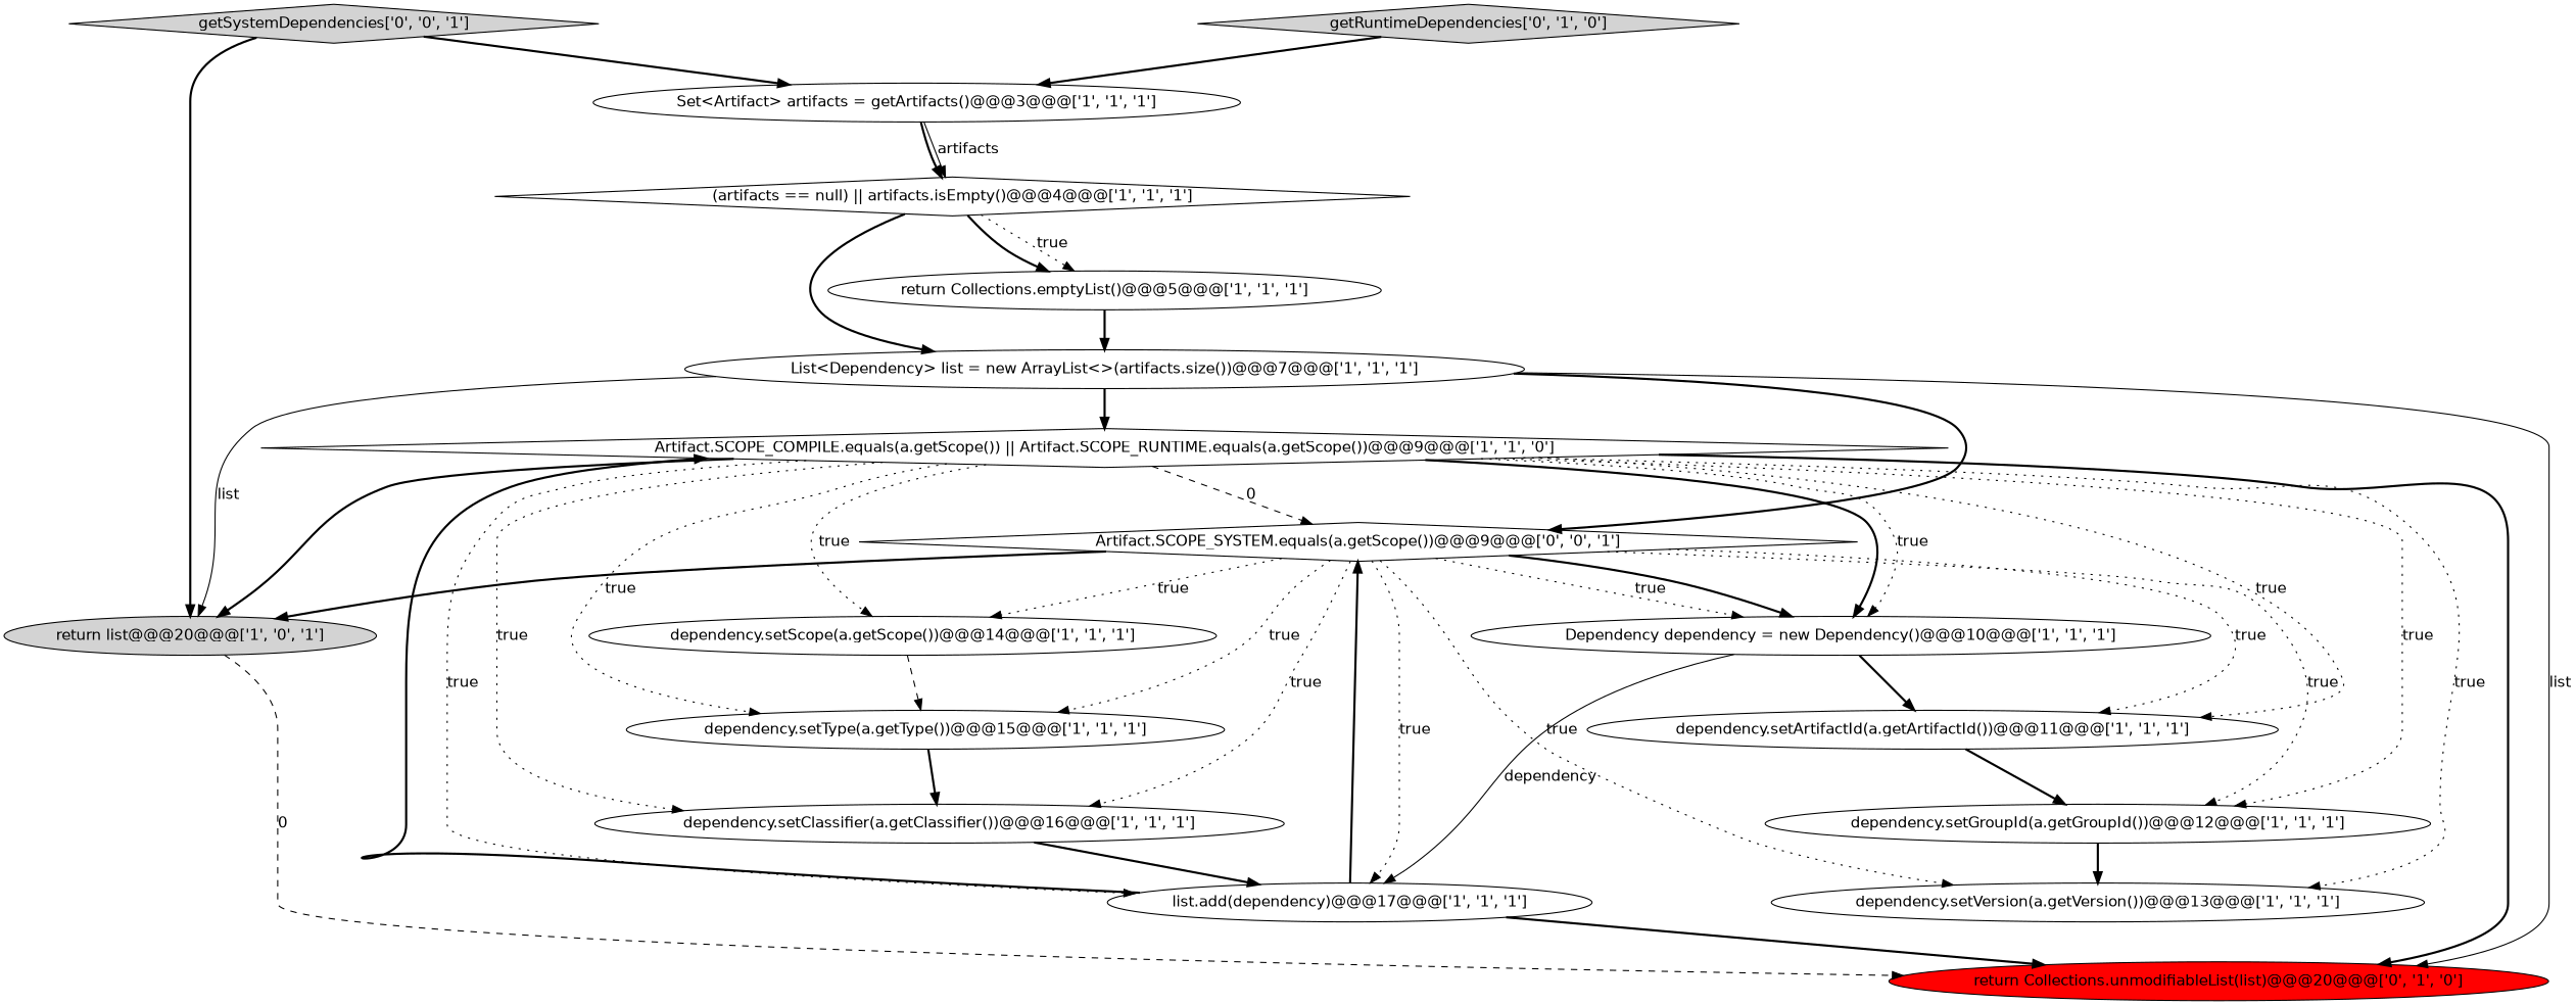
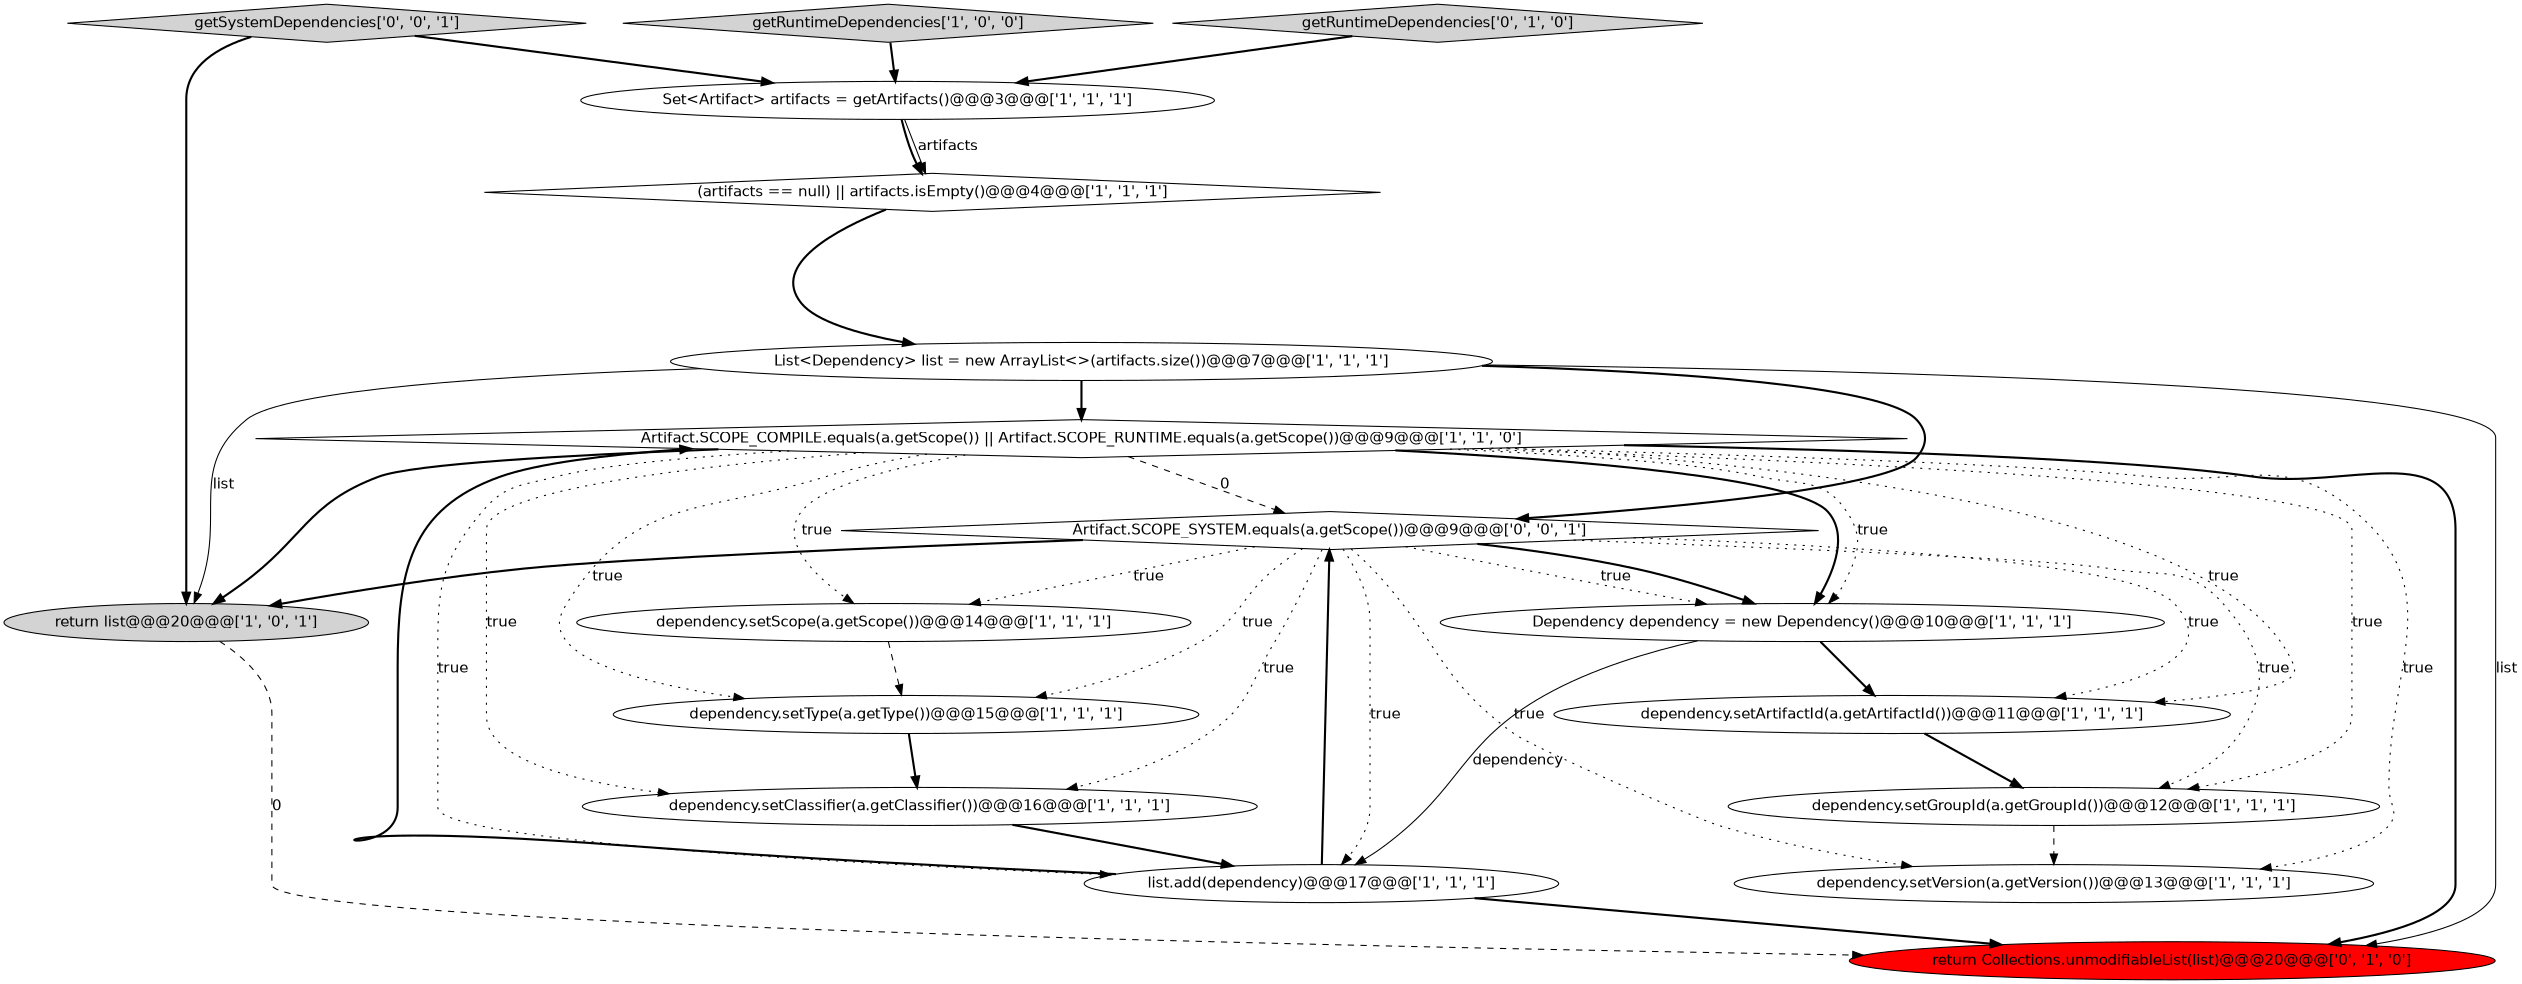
  digraph {
    fontname="DejaVu Sans"
    node [fillcolor=white fontname="DejaVu Sans" shape=ellipse style=filled]
    edge [fontname="DejaVu Sans" style=bold]
    n1 [label="(artifacts == null) || artifacts.isEmpty()@@@4@@@['1', '1', '1']" shape=diamond]
    n2 [label="List<Dependency> list = new ArrayList<>(artifacts.size())@@@7@@@['1', '1', '1']"]
-   n3 [label="return Collections.emptyList()@@@5@@@['1', '1', '1']"]
    n4 [label="Artifact.SCOPE_COMPILE.equals(a.getScope()) || Artifact.SCOPE_RUNTIME.equals(a.getScope())@@@9@@@['1', '1', '0']" shape=diamond]
    n5 [label="Artifact.SCOPE_SYSTEM.equals(a.getScope())@@@9@@@['0', '0', '1']" shape=diamond]
    n6 [fillcolor=red label="return Collections.unmodifiableList(list)@@@20@@@['0', '1', '0']"]
    n7 [fillcolor=lightgray label="return list@@@20@@@['1', '0', '1']"]
    n8 [label="Dependency dependency = new Dependency()@@@10@@@['1', '1', '1']"]
    n9 [label="dependency.setGroupId(a.getGroupId())@@@12@@@['1', '1', '1']"]
    n10 [label="dependency.setClassifier(a.getClassifier())@@@16@@@['1', '1', '1']"]
    n11 [label="list.add(dependency)@@@17@@@['1', '1', '1']"]
    n12 [label="dependency.setVersion(a.getVersion())@@@13@@@['1', '1', '1']"]
    n13 [label="dependency.setType(a.getType())@@@15@@@['1', '1', '1']"]
    n14 [label="dependency.setScope(a.getScope())@@@14@@@['1', '1', '1']"]
    n15 [label="dependency.setArtifactId(a.getArtifactId())@@@11@@@['1', '1', '1']"]
    n16 [label="Set<Artifact> artifacts = getArtifacts()@@@3@@@['1', '1', '1']"]
    n17 [fillcolor=lightgray label="getSystemDependencies['0', '0', '1']" shape=diamond]
+   n18 [fillcolor=lightgray label="getRuntimeDependencies['1', '0', '0']" shape=diamond]
    n19 [fillcolor=lightgray label="getRuntimeDependencies['0', '1', '0']" shape=diamond]
    n1 -> n2
-   n1 -> n3
-   n1 -> n3 [label=true style=dotted]
    n2 -> n4
    n2 -> n5
    n2 -> n6 [label=list style=solid]
    n2 -> n7 [label=list style=solid]
-   n3 -> n2
    n4 -> n5 [label=0 style=dashed]
    n4 -> n6
    n4 -> n7
    n4 -> n8
    n4 -> n8 [label=true style=dotted]
    n4 -> n9 [label=true style=dotted]
    n4 -> n10 [label=true style=dotted]
    n4 -> n11 [label=true style=dotted]
    n4 -> n12 [label=true style=dotted]
    n4 -> n13 [label=true style=dotted]
    n4 -> n14 [label=true style=dotted]
    n4 -> n15 [label=true style=dotted]
    n5 -> n7
    n5 -> n8
    n5 -> n8 [label=true style=dotted]
    n5 -> n9 [label=true style=dotted]
    n5 -> n10 [label=true style=dotted]
    n5 -> n11 [label=true style=dotted]
    n5 -> n12 [label=true style=dotted]
    n5 -> n13 [label=true style=dotted]
    n5 -> n14 [label=true style=dotted]
    n5 -> n15 [label=true style=dotted]
    n7 -> n6 [label=0 style=dashed]
    n8 -> n11 [label=dependency style=solid]
    n8 -> n15
-   n9 -> n12
+   n9 -> n12 [style=dashed]
    n10 -> n11
    n11 -> n4
    n11 -> n5
    n11 -> n6
    n13 -> n10
    n14 -> n13 [style=dashed]
    n15 -> n9
    n16 -> n1
    n16 -> n1 [label=artifacts style=solid]
    n17 -> n7
    n17 -> n16
+   n18 -> n16
    n19 -> n16
  }
